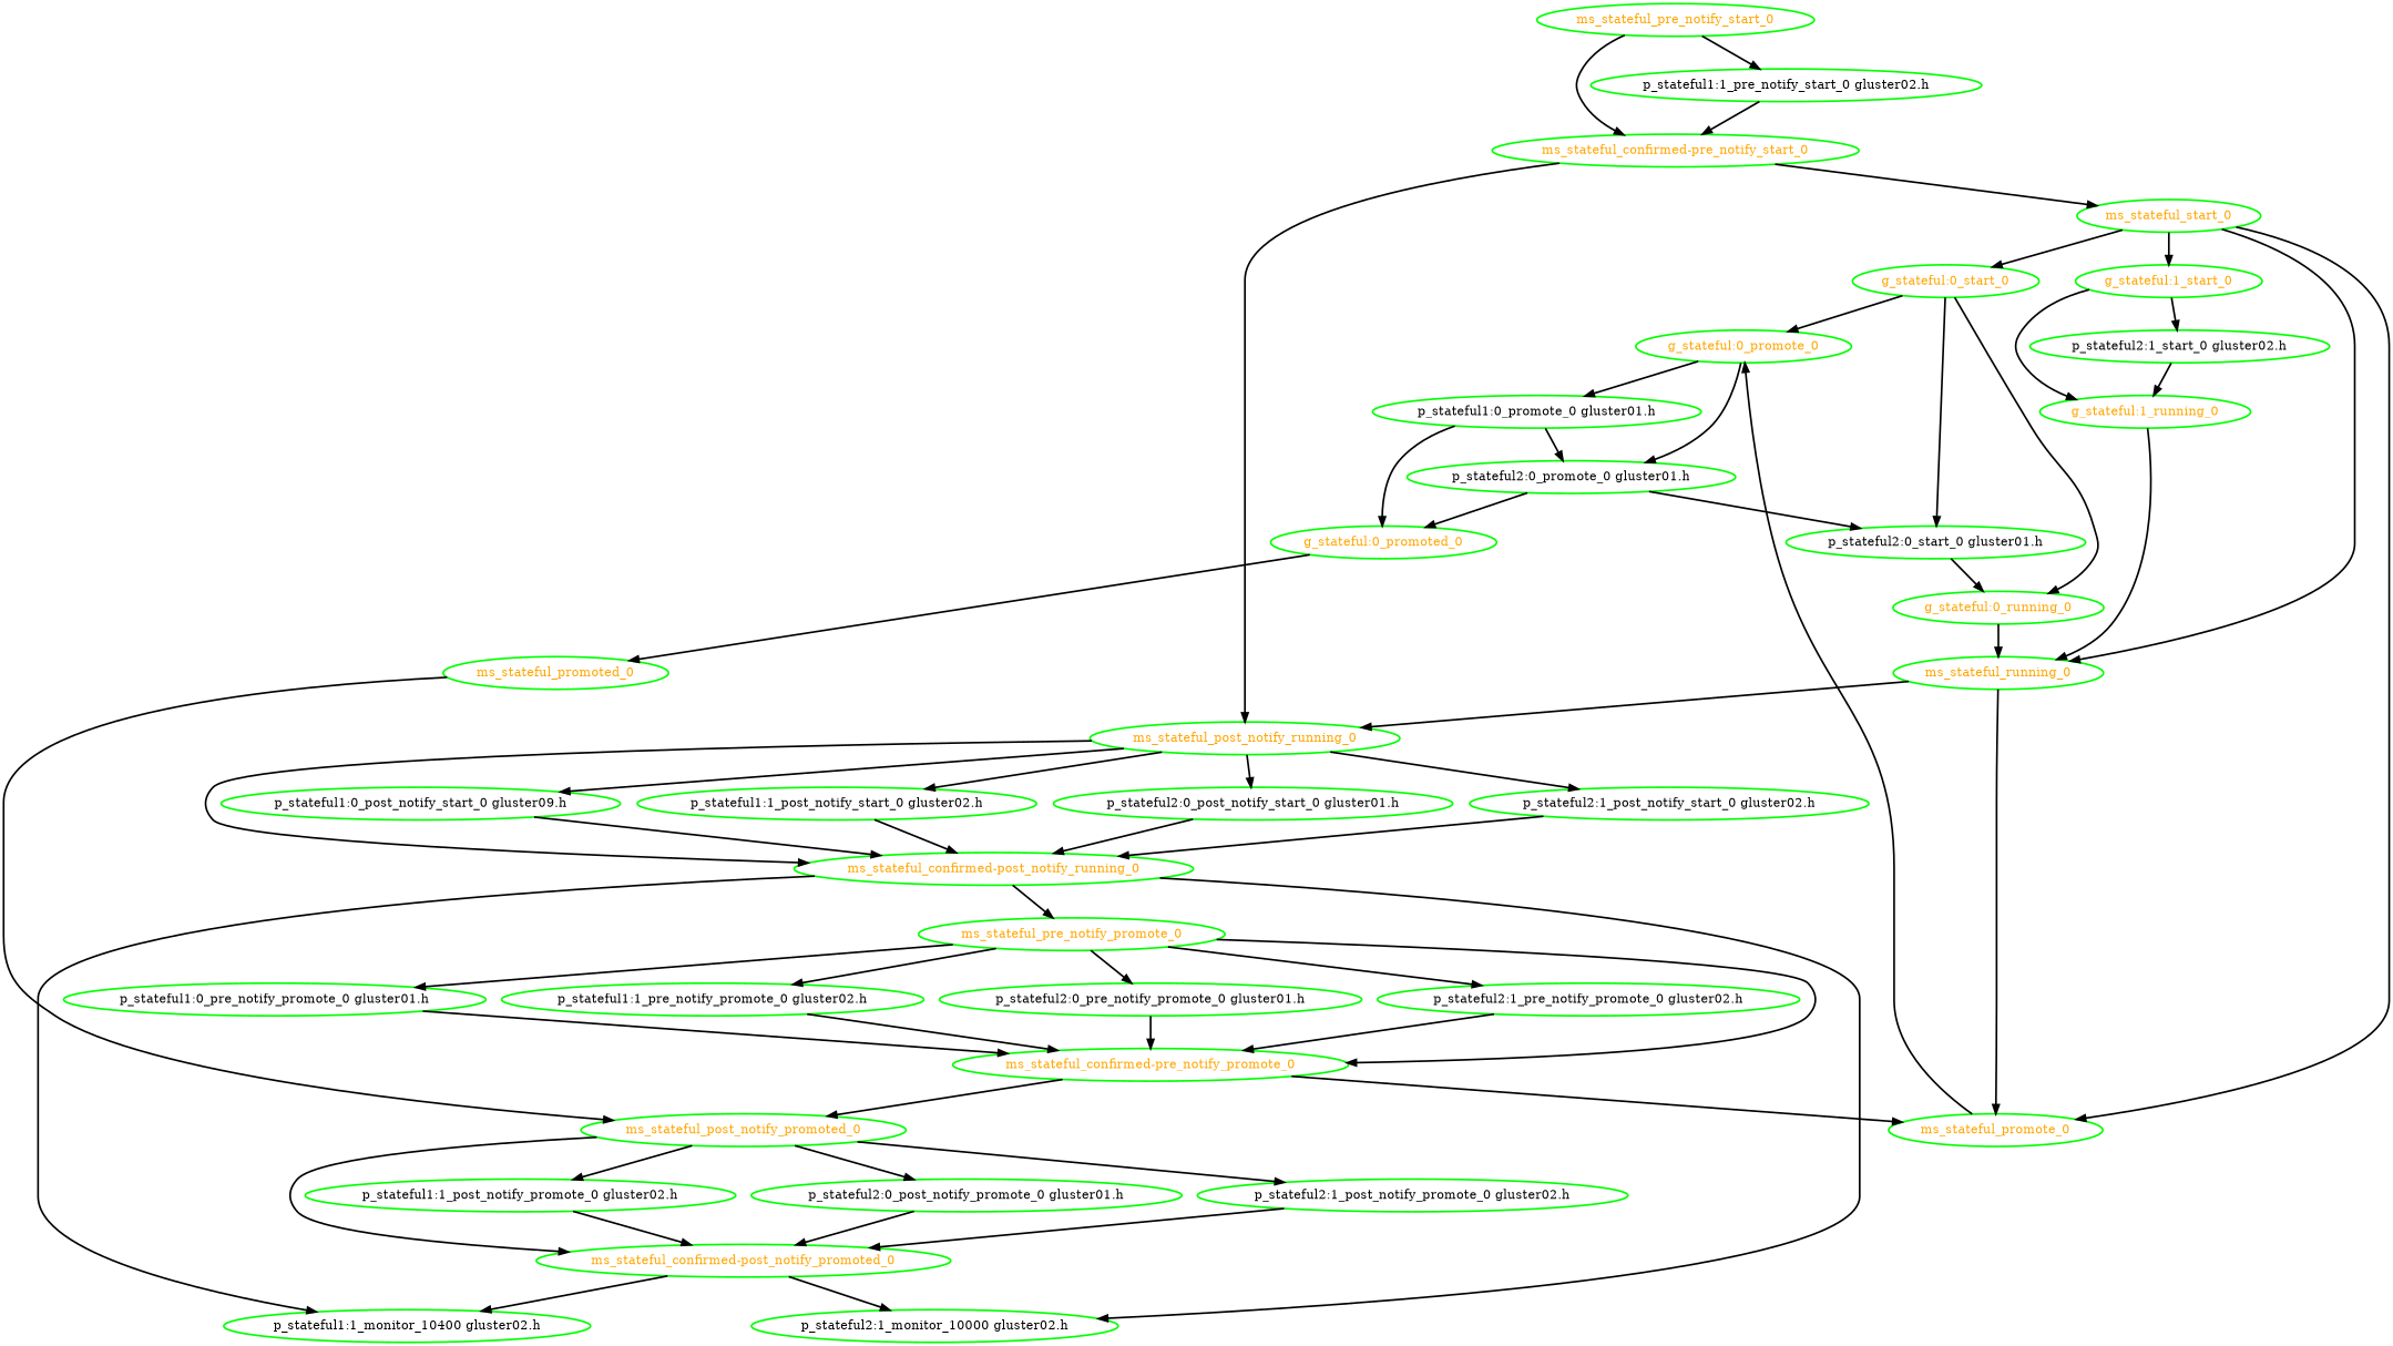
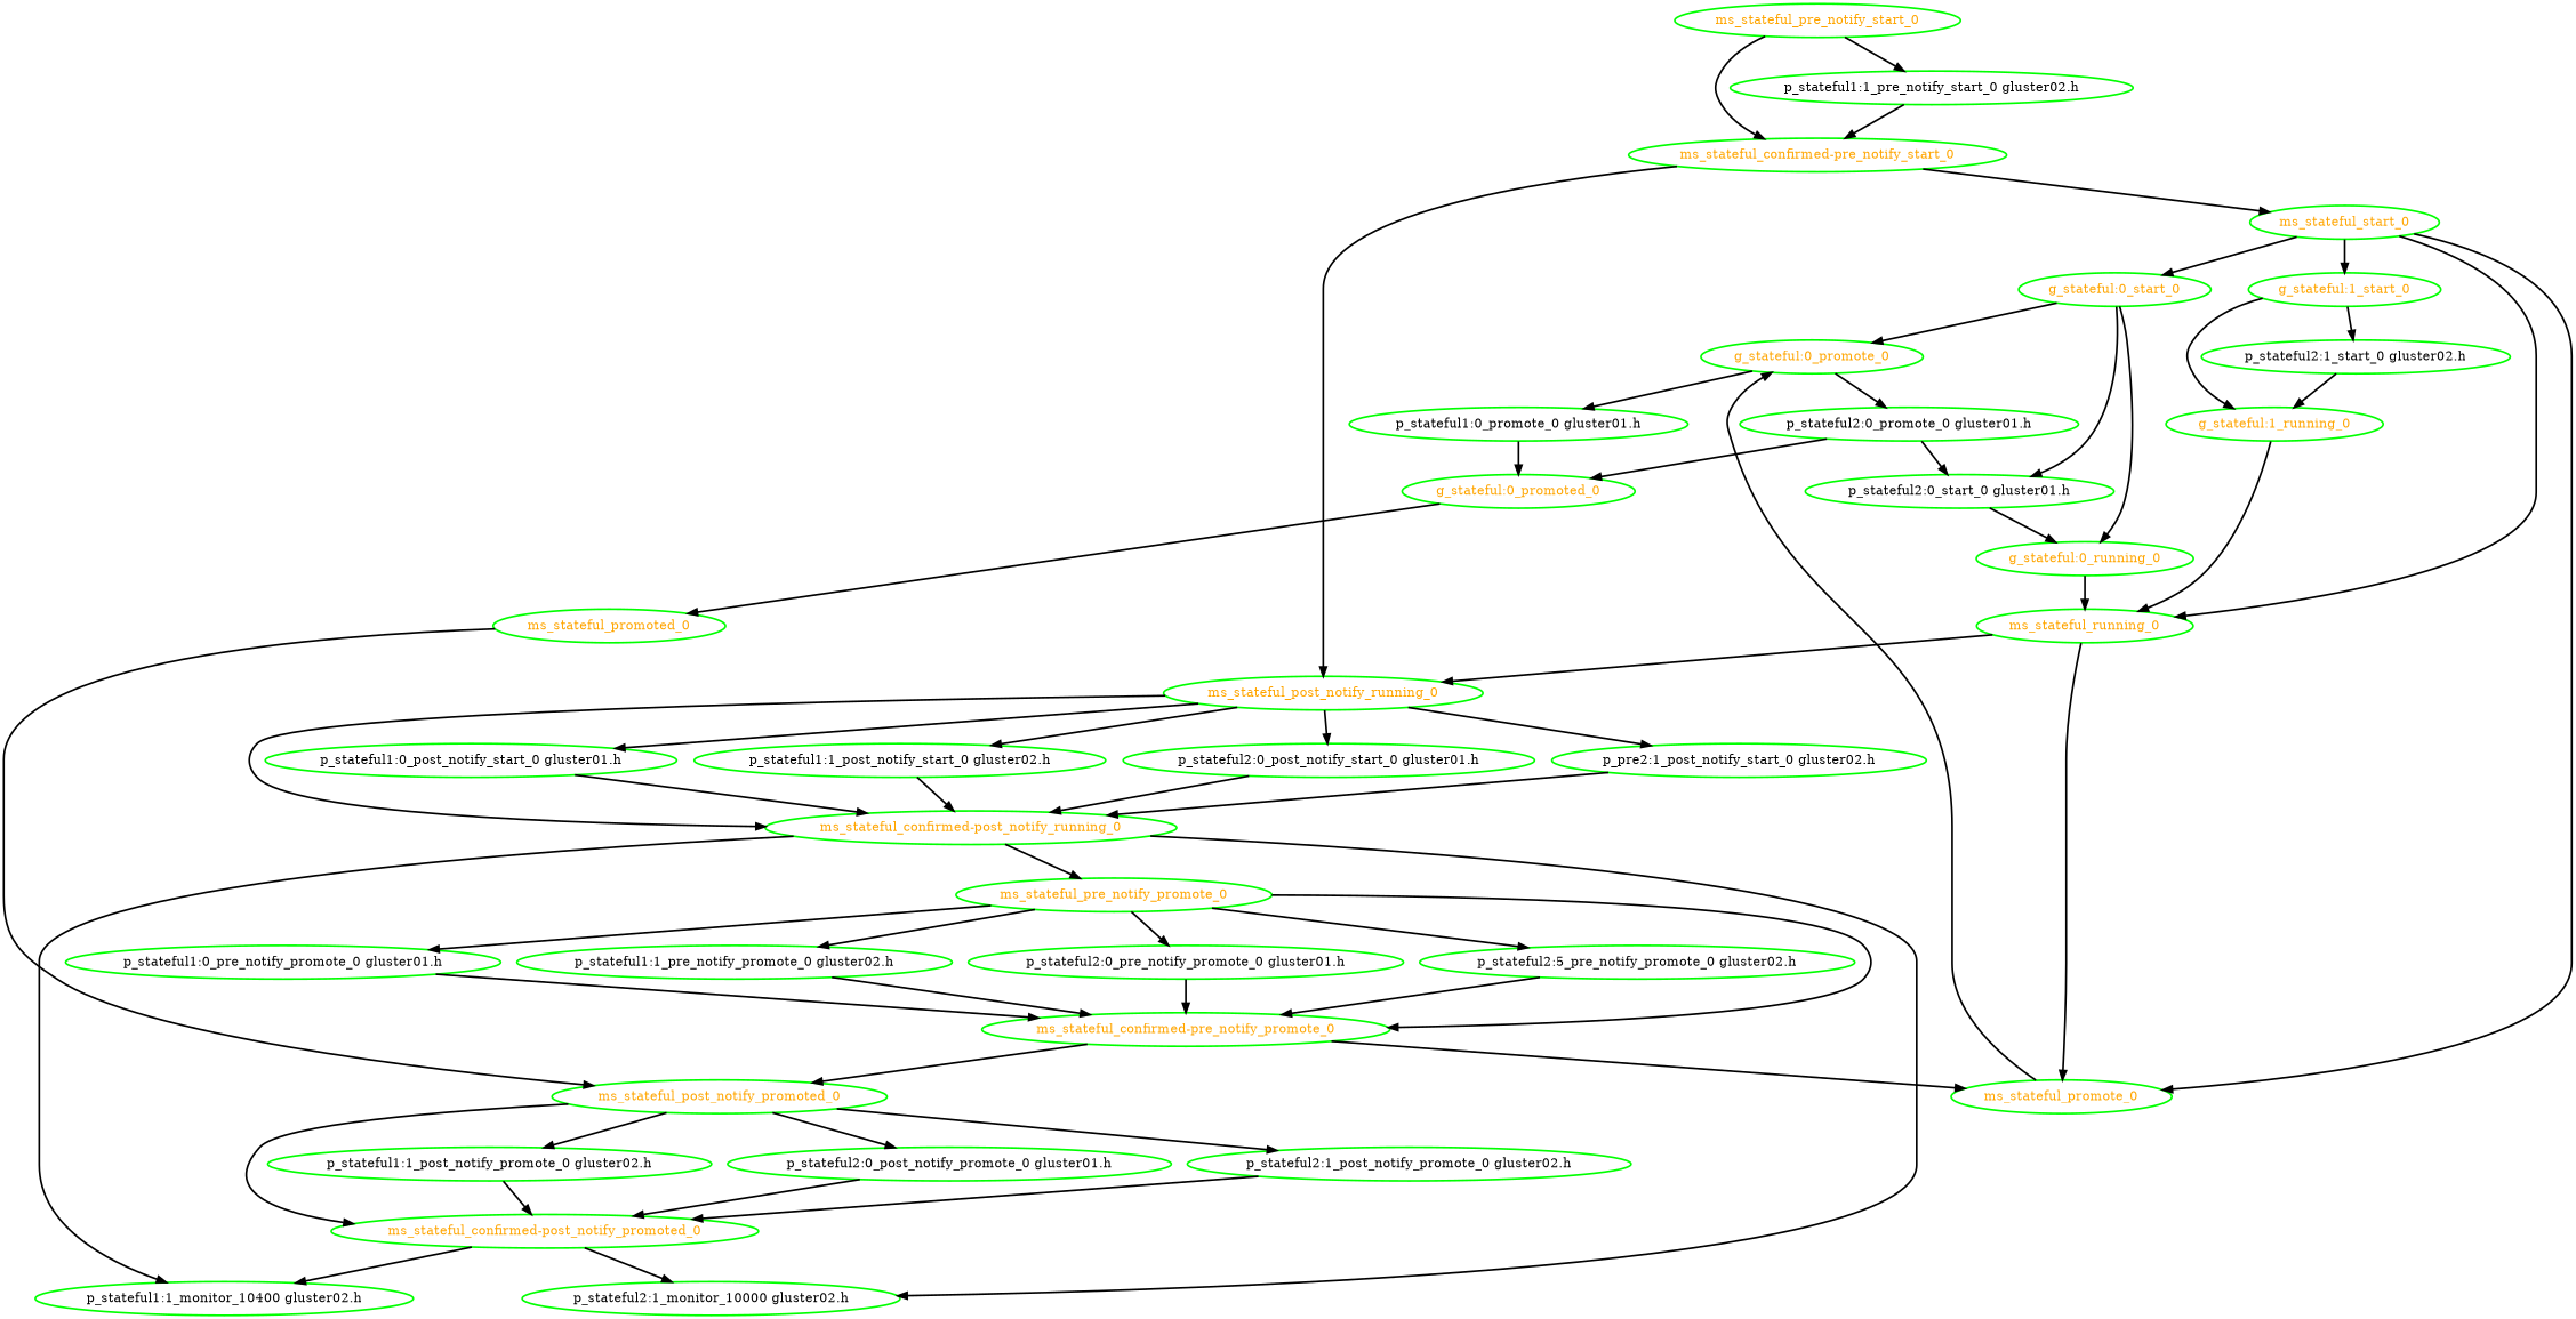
  digraph {
    node [color=green fontcolor=orange style=bold]
    edge [style=bold]
    "g_stateful:0_promote_0"
    "p_stateful1:0_promote_0 gluster01.h" [fontcolor=black]
    "p_stateful2:0_promote_0 gluster01.h" [fontcolor=black]
    "g_stateful:0_promoted_0"
    "p_stateful2:0_start_0 gluster01.h" [fontcolor=black]
    ms_stateful_promoted_0
    ms_stateful_post_notify_promoted_0
    "ms_stateful_confirmed-post_notify_promoted_0"
    "p_stateful1:1_post_notify_promote_0 gluster02.h" [fontcolor=black]
    "p_stateful2:0_post_notify_promote_0 gluster01.h" [fontcolor=black]
    "p_stateful2:1_post_notify_promote_0 gluster02.h" [fontcolor=black]
    "g_stateful:0_running_0"
    ms_stateful_running_0
    ms_stateful_promote_0
    ms_stateful_post_notify_running_0
    "ms_stateful_confirmed-post_notify_running_0"
-   "p_stateful1:0_post_notify_start_0 gluster01.h" [fontcolor=black label="p_stateful1:0_post_notify_start_0 gluster09.h"]
+   "p_stateful1:0_post_notify_start_0 gluster01.h" [fontcolor=black]
    "p_stateful1:1_post_notify_start_0 gluster02.h" [fontcolor=black]
    "p_stateful2:0_post_notify_start_0 gluster01.h" [fontcolor=black]
-   "p_stateful2:1_post_notify_start_0 gluster02.h" [fontcolor=black]
+   "p_stateful2:1_post_notify_start_0 gluster02.h" [fontcolor=black label="p_pre2:1_post_notify_start_0 gluster02.h"]
    "g_stateful:0_start_0"
    "g_stateful:1_running_0"
    "g_stateful:1_start_0"
    "p_stateful2:1_start_0 gluster02.h" [fontcolor=black]
    "p_stateful2:1_monitor_10000 gluster02.h" [fontcolor=black]
    n26 [fontcolor=black label="p_stateful1:1_monitor_10400 gluster02.h"]
    ms_stateful_pre_notify_promote_0
    "ms_stateful_confirmed-pre_notify_promote_0"
    "p_stateful1:0_pre_notify_promote_0 gluster01.h" [fontcolor=black]
    "p_stateful1:1_pre_notify_promote_0 gluster02.h" [fontcolor=black]
    "p_stateful2:0_pre_notify_promote_0 gluster01.h" [fontcolor=black]
-   "p_stateful2:1_pre_notify_promote_0 gluster02.h" [fontcolor=black]
+   "p_stateful2:1_pre_notify_promote_0 gluster02.h" [fontcolor=black label="p_stateful2:5_pre_notify_promote_0 gluster02.h"]
    "ms_stateful_confirmed-pre_notify_start_0"
    ms_stateful_start_0
    ms_stateful_pre_notify_start_0
    "p_stateful1:1_pre_notify_start_0 gluster02.h" [fontcolor=black]
    "g_stateful:0_promote_0" -> "p_stateful1:0_promote_0 gluster01.h"
    "g_stateful:0_promote_0" -> "p_stateful2:0_promote_0 gluster01.h"
-   "p_stateful1:0_promote_0 gluster01.h" -> "p_stateful2:0_promote_0 gluster01.h"
    "p_stateful1:0_promote_0 gluster01.h" -> "g_stateful:0_promoted_0"
    "p_stateful2:0_promote_0 gluster01.h" -> "g_stateful:0_promoted_0"
    "p_stateful2:0_promote_0 gluster01.h" -> "p_stateful2:0_start_0 gluster01.h"
    "g_stateful:0_promoted_0" -> ms_stateful_promoted_0
    "p_stateful2:0_start_0 gluster01.h" -> "g_stateful:0_running_0"
    ms_stateful_promoted_0 -> ms_stateful_post_notify_promoted_0
    ms_stateful_post_notify_promoted_0 -> "ms_stateful_confirmed-post_notify_promoted_0"
    ms_stateful_post_notify_promoted_0 -> "p_stateful1:1_post_notify_promote_0 gluster02.h"
    ms_stateful_post_notify_promoted_0 -> "p_stateful2:0_post_notify_promote_0 gluster01.h"
    ms_stateful_post_notify_promoted_0 -> "p_stateful2:1_post_notify_promote_0 gluster02.h"
    "ms_stateful_confirmed-post_notify_promoted_0" -> "p_stateful2:1_monitor_10000 gluster02.h"
    "ms_stateful_confirmed-post_notify_promoted_0" -> n26
    "p_stateful1:1_post_notify_promote_0 gluster02.h" -> "ms_stateful_confirmed-post_notify_promoted_0"
    "p_stateful2:0_post_notify_promote_0 gluster01.h" -> "ms_stateful_confirmed-post_notify_promoted_0"
    "p_stateful2:1_post_notify_promote_0 gluster02.h" -> "ms_stateful_confirmed-post_notify_promoted_0"
    "g_stateful:0_running_0" -> ms_stateful_running_0
    ms_stateful_running_0 -> ms_stateful_promote_0
    ms_stateful_running_0 -> ms_stateful_post_notify_running_0
    ms_stateful_promote_0 -> "g_stateful:0_promote_0"
    ms_stateful_post_notify_running_0 -> "ms_stateful_confirmed-post_notify_running_0"
    ms_stateful_post_notify_running_0 -> "p_stateful1:0_post_notify_start_0 gluster01.h"
    ms_stateful_post_notify_running_0 -> "p_stateful1:1_post_notify_start_0 gluster02.h"
    ms_stateful_post_notify_running_0 -> "p_stateful2:0_post_notify_start_0 gluster01.h"
    ms_stateful_post_notify_running_0 -> "p_stateful2:1_post_notify_start_0 gluster02.h"
    "ms_stateful_confirmed-post_notify_running_0" -> "p_stateful2:1_monitor_10000 gluster02.h"
    "ms_stateful_confirmed-post_notify_running_0" -> n26
    "ms_stateful_confirmed-post_notify_running_0" -> ms_stateful_pre_notify_promote_0
    "p_stateful1:0_post_notify_start_0 gluster01.h" -> "ms_stateful_confirmed-post_notify_running_0"
    "p_stateful1:1_post_notify_start_0 gluster02.h" -> "ms_stateful_confirmed-post_notify_running_0"
    "p_stateful2:0_post_notify_start_0 gluster01.h" -> "ms_stateful_confirmed-post_notify_running_0"
    "p_stateful2:1_post_notify_start_0 gluster02.h" -> "ms_stateful_confirmed-post_notify_running_0"
    "g_stateful:0_start_0" -> "g_stateful:0_promote_0"
    "g_stateful:0_start_0" -> "p_stateful2:0_start_0 gluster01.h"
    "g_stateful:0_start_0" -> "g_stateful:0_running_0"
    "g_stateful:1_running_0" -> ms_stateful_running_0
    "g_stateful:1_start_0" -> "g_stateful:1_running_0"
    "g_stateful:1_start_0" -> "p_stateful2:1_start_0 gluster02.h"
    "p_stateful2:1_start_0 gluster02.h" -> "g_stateful:1_running_0"
    ms_stateful_pre_notify_promote_0 -> "ms_stateful_confirmed-pre_notify_promote_0"
    ms_stateful_pre_notify_promote_0 -> "p_stateful1:0_pre_notify_promote_0 gluster01.h"
    ms_stateful_pre_notify_promote_0 -> "p_stateful1:1_pre_notify_promote_0 gluster02.h"
    ms_stateful_pre_notify_promote_0 -> "p_stateful2:0_pre_notify_promote_0 gluster01.h"
    ms_stateful_pre_notify_promote_0 -> "p_stateful2:1_pre_notify_promote_0 gluster02.h"
    "ms_stateful_confirmed-pre_notify_promote_0" -> ms_stateful_post_notify_promoted_0
    "ms_stateful_confirmed-pre_notify_promote_0" -> ms_stateful_promote_0
    "p_stateful1:0_pre_notify_promote_0 gluster01.h" -> "ms_stateful_confirmed-pre_notify_promote_0"
    "p_stateful1:1_pre_notify_promote_0 gluster02.h" -> "ms_stateful_confirmed-pre_notify_promote_0"
    "p_stateful2:0_pre_notify_promote_0 gluster01.h" -> "ms_stateful_confirmed-pre_notify_promote_0"
    "p_stateful2:1_pre_notify_promote_0 gluster02.h" -> "ms_stateful_confirmed-pre_notify_promote_0"
    "ms_stateful_confirmed-pre_notify_start_0" -> ms_stateful_post_notify_running_0
    "ms_stateful_confirmed-pre_notify_start_0" -> ms_stateful_start_0
    ms_stateful_start_0 -> ms_stateful_running_0
    ms_stateful_start_0 -> ms_stateful_promote_0
    ms_stateful_start_0 -> "g_stateful:0_start_0"
    ms_stateful_start_0 -> "g_stateful:1_start_0"
    ms_stateful_pre_notify_start_0 -> "ms_stateful_confirmed-pre_notify_start_0"
    ms_stateful_pre_notify_start_0 -> "p_stateful1:1_pre_notify_start_0 gluster02.h"
    "p_stateful1:1_pre_notify_start_0 gluster02.h" -> "ms_stateful_confirmed-pre_notify_start_0"
  }
